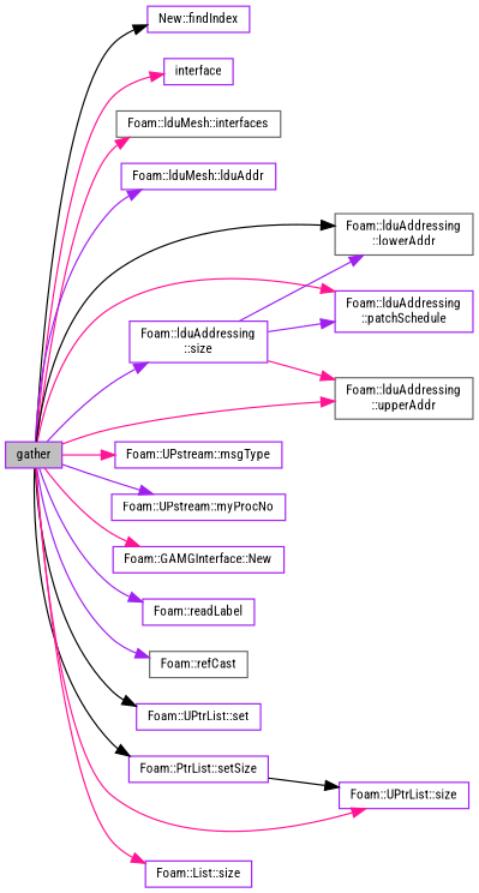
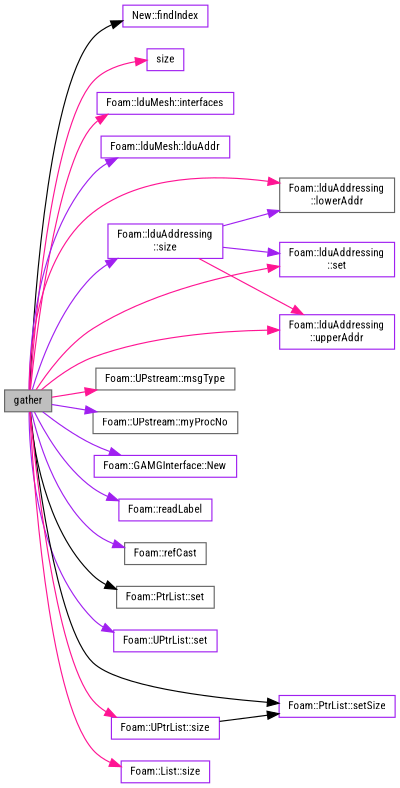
  digraph {
    fontname="Roboto Condensed"
    rankdir=LR
    node [color=purple fontname="Roboto Condensed" fontsize=10 shape=record]
    edge [color=deeppink fontname="Roboto Condensed" fontsize=10 labelfontname=Helvetica labelfontsize=10 style=solid]
-   n1 [fillcolor=grey75 fontcolor=black height=0.2 label=gather style=filled width=0.4]
+   n1 [color=gray40 fillcolor=grey75 fontcolor=black height=0.2 label=gather style=filled width=0.4]
    n2 [height=0.2 label="New::findIndex" width=0.4]
-   n3 [height=0.2 label=interface width=0.4]
-   n4 [color=gray40 height=0.2 label="Foam::lduMesh::interfaces" width=0.4]
+   n3 [height=0.2 label=size width=0.4]
+   n4 [height=0.2 label="Foam::lduMesh::interfaces" width=0.4]
    n5 [height=0.2 label="Foam::lduMesh::lduAddr" width=0.4]
    n6 [color=gray40 height=0.2 label="Foam::lduAddressing\l::lowerAddr" width=0.4]
-   n7 [height=0.2 label="Foam::UPstream::msgType" width=0.4]
-   n8 [height=0.2 label="Foam::UPstream::myProcNo" width=0.4]
+   n7 [color=gray40 height=0.2 label="Foam::UPstream::msgType" width=0.4]
+   n8 [color=gray40 height=0.2 label="Foam::UPstream::myProcNo" width=0.4]
    n9 [height=0.2 label="Foam::GAMGInterface::New" width=0.4]
-   n10 [height=0.2 label="Foam::lduAddressing\l::patchSchedule" width=0.4]
+   n10 [height=0.2 label="Foam::lduAddressing\l::set" width=0.4]
    n11 [height=0.2 label="Foam::readLabel" width=0.4]
    n12 [color=gray40 height=0.2 label="Foam::refCast" width=0.4]
+   n13 [color=gray40 height=0.2 label="Foam::PtrList::set" width=0.4]
    n14 [height=0.2 label="Foam::UPtrList::set" width=0.4]
    n15 [height=0.2 label="Foam::PtrList::setSize" width=0.4]
    n16 [height=0.2 label="Foam::UPtrList::size" width=0.4]
    n17 [height=0.2 label="Foam::List::size" width=0.4]
    n18 [height=0.2 label="Foam::lduAddressing\l::size" width=0.4]
-   n19 [color=gray40 height=0.2 label="Foam::lduAddressing\l::upperAddr" width=0.4]
+   n19 [height=0.2 label="Foam::lduAddressing\l::upperAddr" width=0.4]
    n1 -> n2 [color=black]
    n1 -> n3
    n1 -> n4
    n1 -> n5 [color=purple]
-   n1 -> n6 [color=black]
+   n1 -> n6
    n1 -> n7
    n1 -> n8 [color=purple]
-   n1 -> n9
+   n1 -> n9 [color=purple]
    n1 -> n10
    n1 -> n11 [color=purple]
    n1 -> n12 [color=purple]
-   n1 -> n14 [color=black]
+   n1 -> n13 [color=black]
+   n1 -> n14 [color=purple]
    n1 -> n15 [color=black]
    n1 -> n16
    n1 -> n17
    n1 -> n18 [color=purple]
    n1 -> n19
-   n15 -> n16 [color=black]
+   n16 -> n15 [color=black]
    n18 -> n6 [color=purple]
    n18 -> n10 [color=purple]
    n18 -> n19
  }
